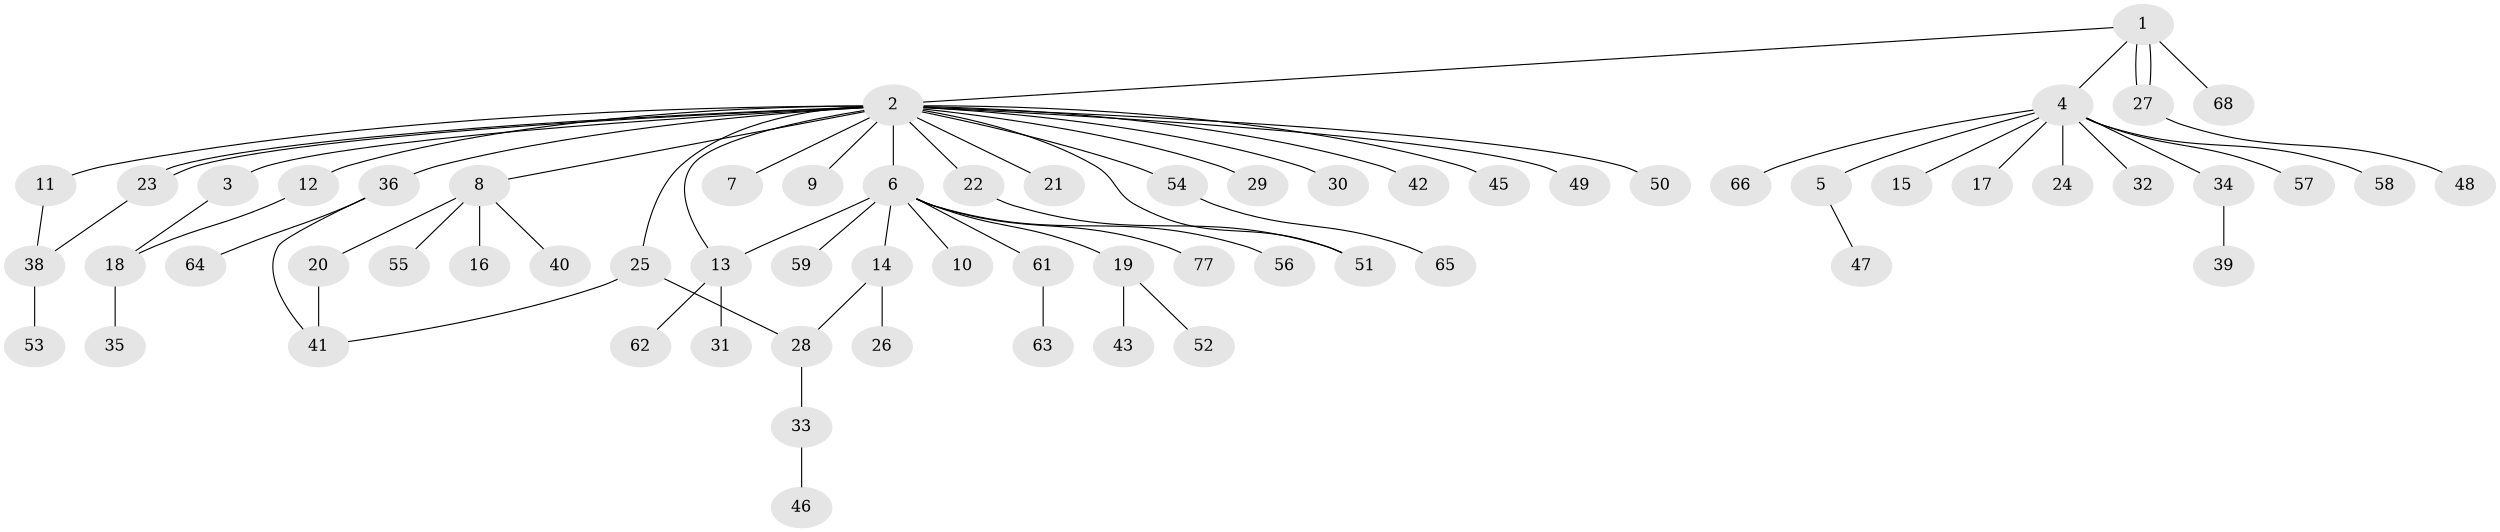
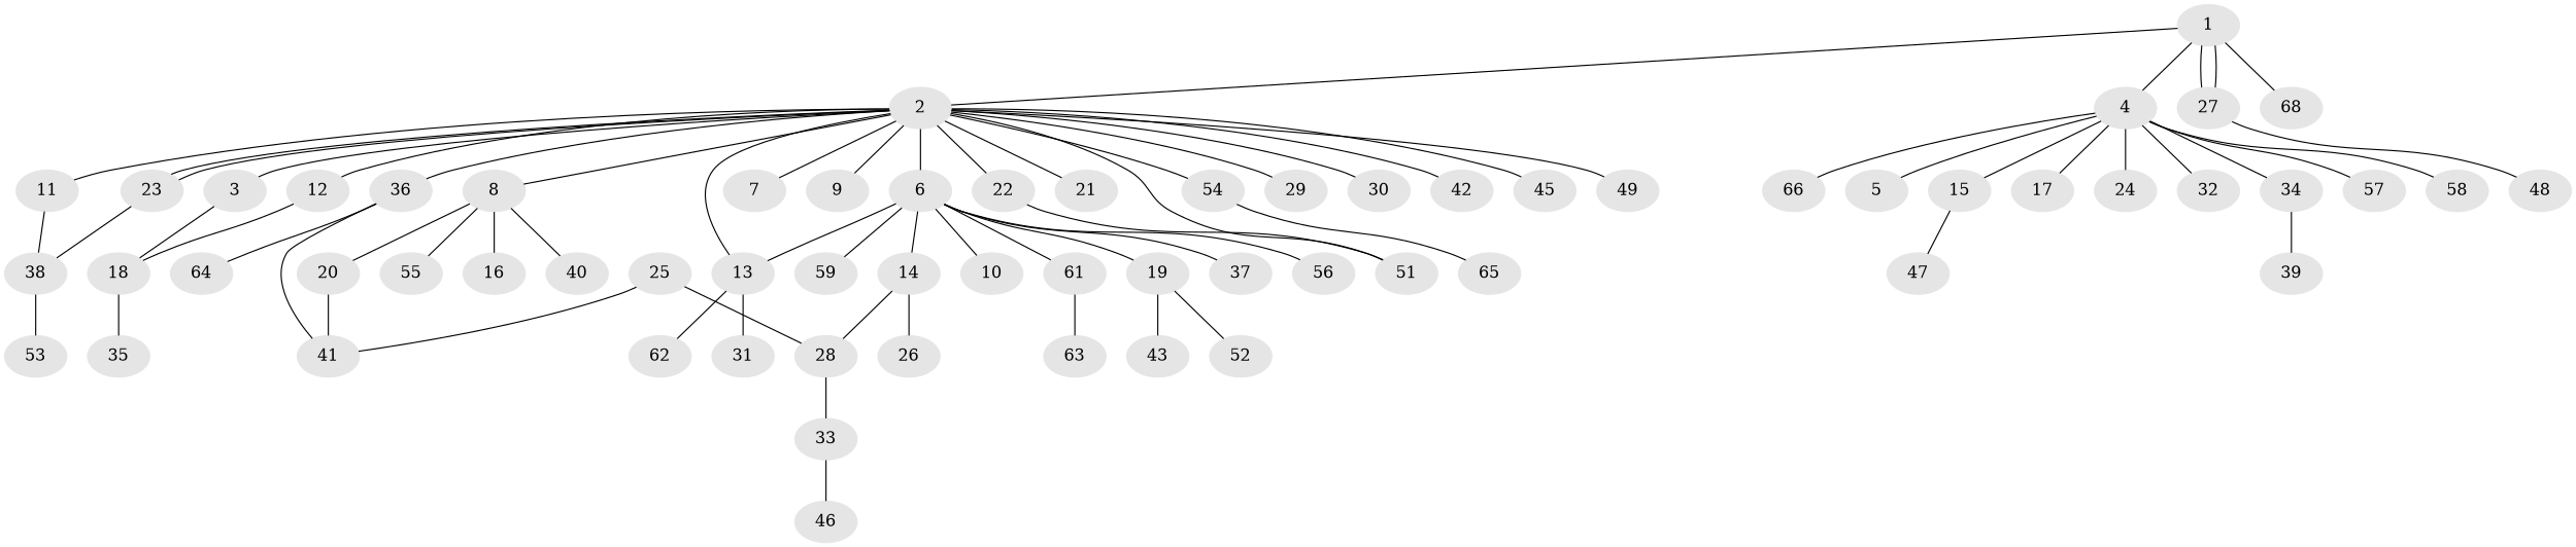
  graph {
    node [color=gray90 style=filled]
    1
    2
    4
    27
    n5 [label=68]
    3
    6
    7
    8
    9
    11
    12
    13
    21
    22
    23
    25
    29
    30
    36
    42
    45
    49
-   50
    51
    54
    5
    15
    17
    24
    32
    34
    57
    58
    66
    48
    18
    10
    14
    19
-   37 [label=77]
+   37
    56
    59
    61
    16
    20
    40
    55
    38
    31
    62
    28
    41
    64
    65
    35
    47
    39
    26
    43
    52
    63
    53
    33
    46
    1 -- 2
    1 -- 4
    1 -- 27
    1 -- 27
    1 -- n5
    2 -- 3
    2 -- 6
    2 -- 7
    2 -- 8
    2 -- 9
    2 -- 11
    2 -- 12
    2 -- 13
    2 -- 21
    2 -- 22
    2 -- 23
    2 -- 23
-   2 -- 25
    2 -- 29
    2 -- 30
    2 -- 36
    2 -- 42
    2 -- 45
    2 -- 49
-   2 -- 50
    2 -- 51
    2 -- 54
    4 -- 5
    4 -- 15
    4 -- 17
    4 -- 24
    4 -- 32
    4 -- 34
    4 -- 57
    4 -- 58
    4 -- 66
    27 -- 48
    3 -- 18
    6 -- 13
    6 -- 10
    6 -- 14
    6 -- 19
    6 -- 37
    6 -- 56
    6 -- 59
    6 -- 61
    8 -- 16
    8 -- 20
    8 -- 40
    8 -- 55
    11 -- 38
    12 -- 18
    13 -- 31
    13 -- 62
    22 -- 51
    23 -- 38
    25 -- 28
    25 -- 41
    36 -- 41
    36 -- 64
    54 -- 65
-   5 -- 47
+   15 -- 47
    34 -- 39
    18 -- 35
    14 -- 28
    14 -- 26
    19 -- 43
    19 -- 52
    61 -- 63
    20 -- 41
    38 -- 53
    28 -- 33
    33 -- 46
  }
